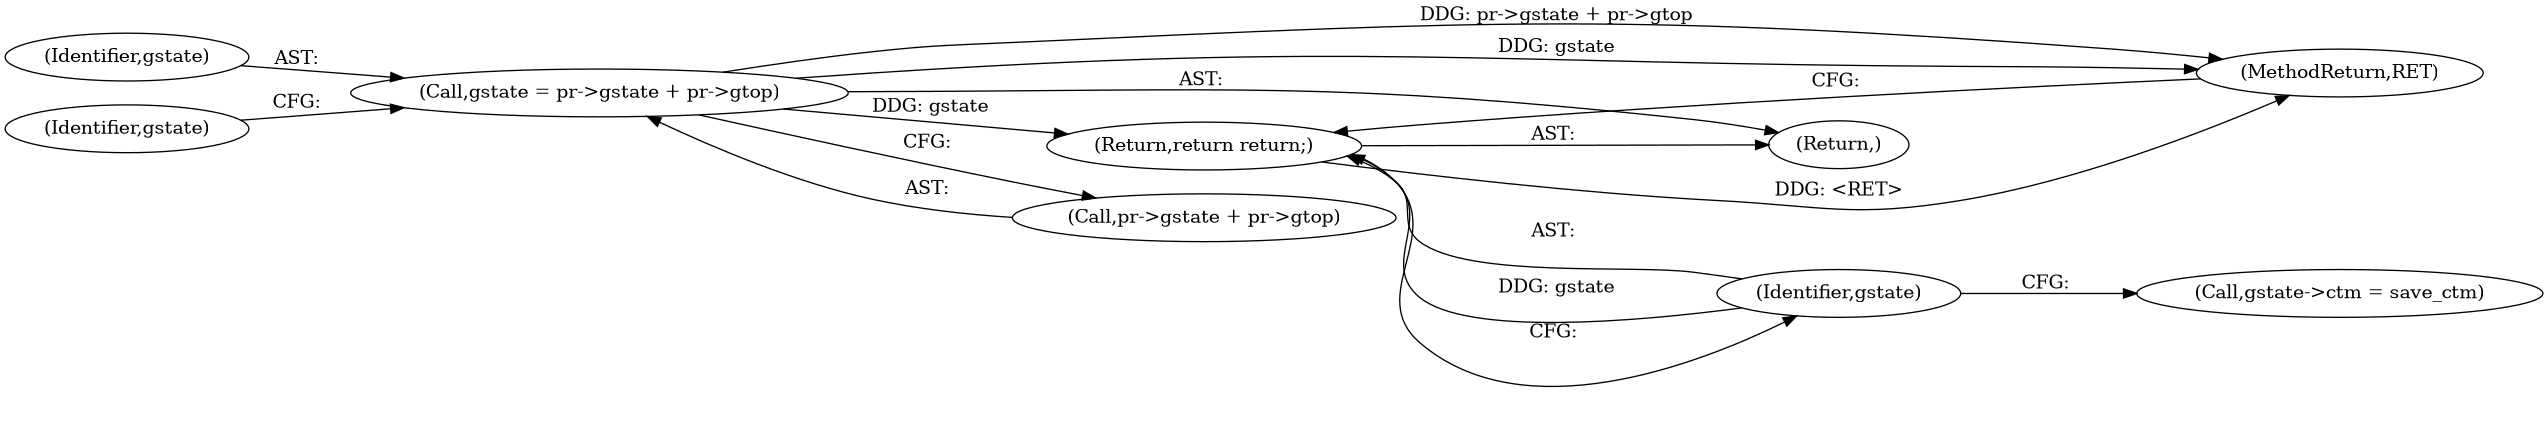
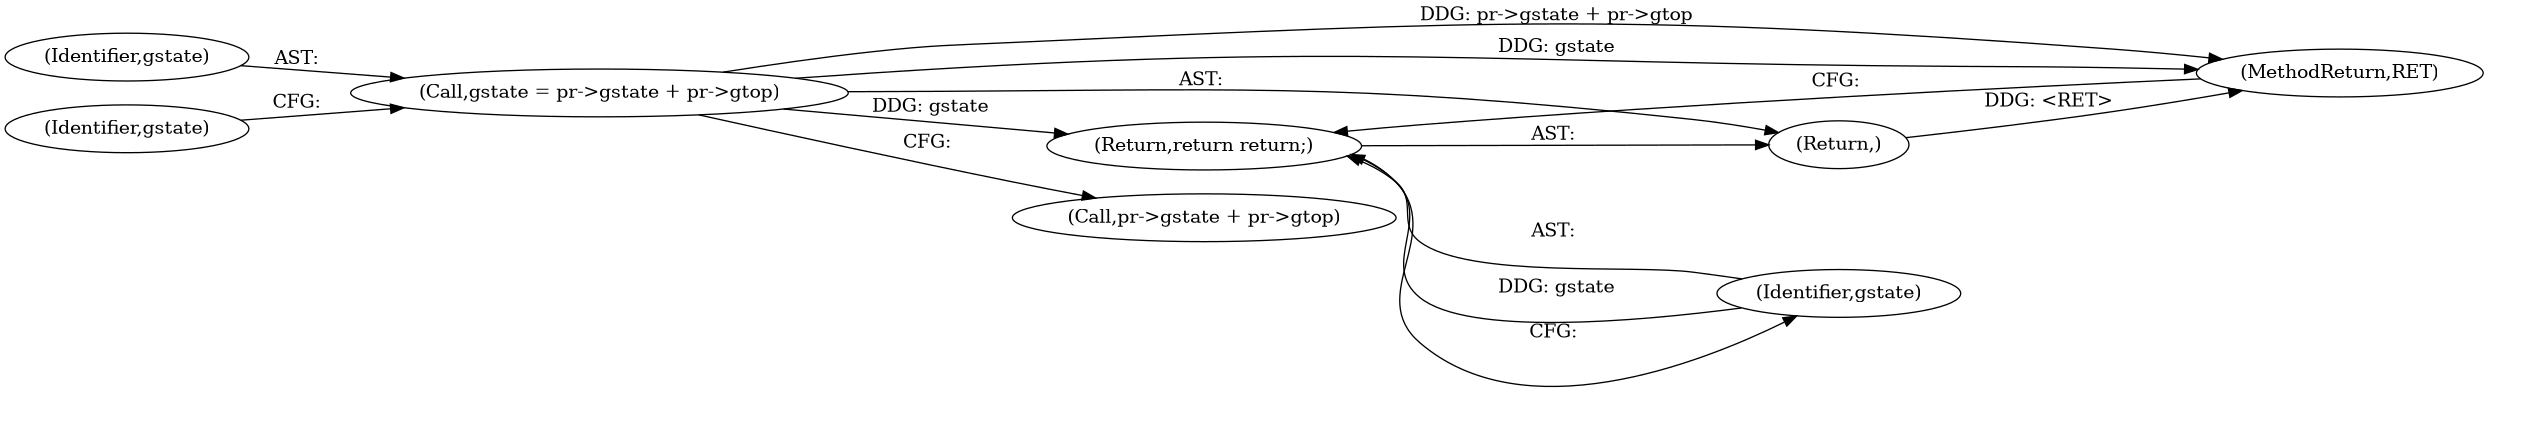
  digraph {
    rankdir=LR
    n1 [label="(Return,return return;)"]
    n2 [label="(Identifier,gstate)"]
    n3 [label="(Return,)"]
    n4 [label="(MethodReturn,RET)"]
-   n5 [label="(Call,gstate->ctm = save_ctm)"]
    n6 [label="(Call,gstate = pr->gstate + pr->gtop)"]
    n7 [label="(Call,pr->gstate + pr->gtop)"]
    n8 [label="(Identifier,gstate)"]
    n9 [label="(Identifier,gstate)"]
    n1 -> n2 [label="CFG: "]
    n1 -> n3 [label="AST: "]
-   n1 -> n4 [label="DDG: <RET>"]
+   n3 -> n4 [label="DDG: <RET>"]
    n2 -> n1 [label="AST: "]
    n2 -> n1 [label="DDG: gstate"]
-   n2 -> n5 [label="CFG: "]
    n4 -> n1 [label="CFG: "]
    n6 -> n1 [label="DDG: gstate"]
    n6 -> n3 [label="AST: "]
    n6 -> n4 [label="DDG: gstate"]
    n6 -> n4 [label="DDG: pr->gstate + pr->gtop"]
    n6 -> n7 [label="CFG: "]
-   n7 -> n6 [label="AST: "]
    n8 -> n6 [label="AST: "]
    n9 -> n6 [label="CFG: "]
  }
